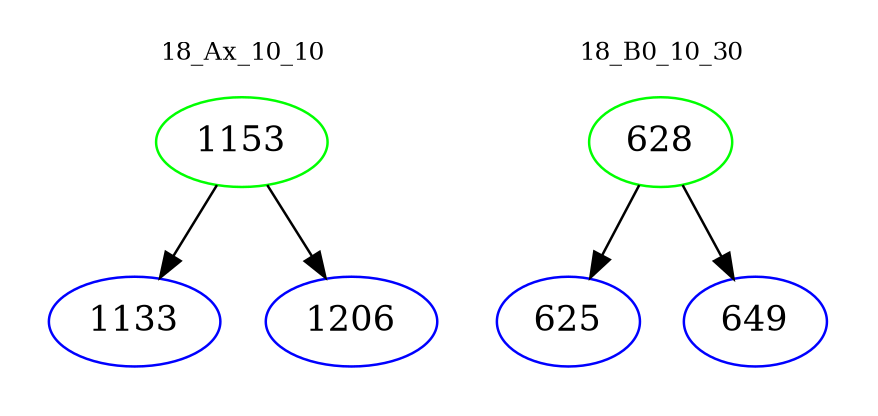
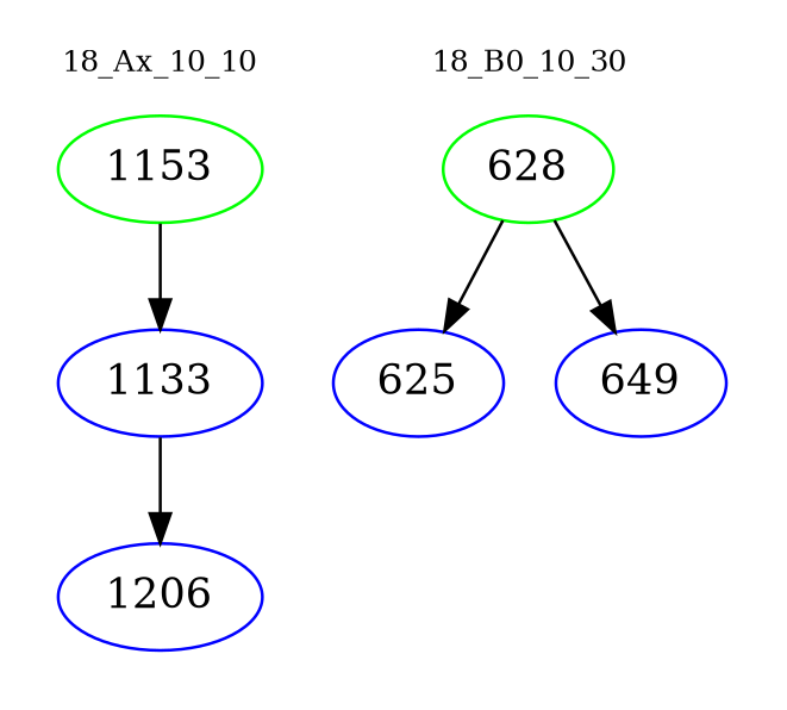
  digraph {
    node [color=blue]
    edge [color=black]
    n1 [color=green label=1153]
    n2 [label=1133]
    n3 [label=1206]
    n4 [color=green label=628]
    n5 [label=625]
    n6 [label=649]
    subgraph cluster_1 {
      color=white
      fontsize=10
      label="18_Ax_10_10"
      n1
      n2
      n3
    }
    subgraph cluster_2 {
      color=white
      fontsize=10
      label="18_B0_10_30"
      n4
      n5
      n6
    }
    n1 -> n2
-   n1 -> n3
+   n2 -> n3
    n4 -> n5
    n4 -> n6
  }
